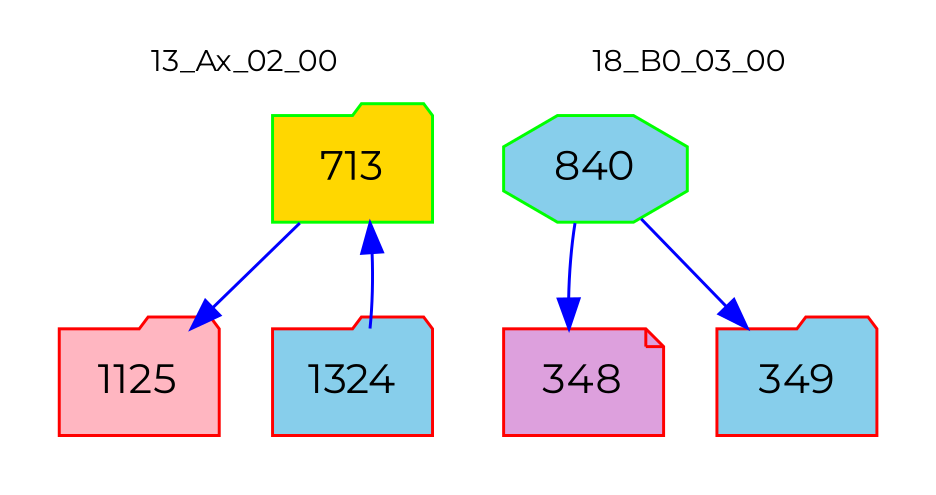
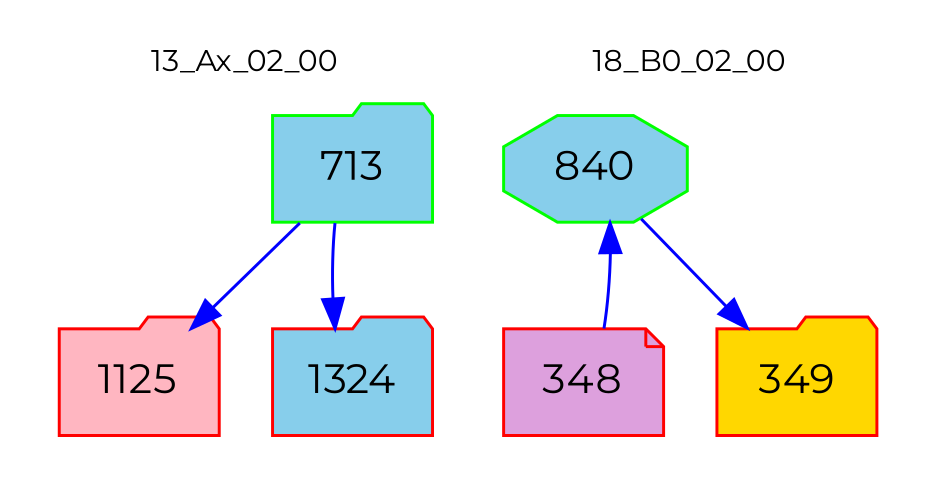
  digraph {
    fontname=Montserrat
    node [color=red fillcolor=gold fontname=Montserrat shape=folder style=filled]
    edge [color=blue fontname=Montserrat]
-   n1 [color=green label=713]
+   n1 [color=green fillcolor=skyblue label=713]
    n2 [fillcolor=lightpink label=1125]
    n3 [fillcolor=skyblue label=1324]
    n4 [color=green fillcolor=skyblue label=840 shape=octagon]
    n5 [fillcolor=plum label=348 shape=note]
-   n6 [fillcolor=skyblue label=349]
+   n6 [label=349]
    subgraph cluster_1 {
      color=white
      fontsize=10
      label="13_Ax_02_00"
      n1
      n2
      n3
    }
    subgraph cluster_2 {
      color=white
      fontsize=10
-     label="18_B0_03_00"
+     label="18_B0_02_00"
      n4
      n5
      n6
    }
    n1 -> n2
-   n3 -> n1
-   n4 -> n5
+   n1 -> n3
+   n5 -> n4
    n4 -> n6
  }
